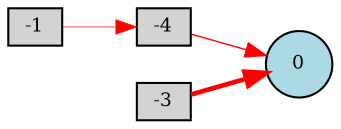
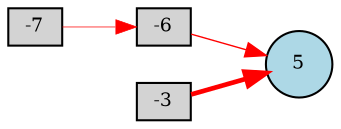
  digraph {
    rankdir=LR
    node [fillcolor=lightgray fontsize=9 shape=box style=filled]
    edge [color=red style=solid]
-   -1 [height=0.2 width=0.2]
-   -4 [height=0.2 width=0.2]
-   0 [fillcolor=lightblue height=0.2 shape=circle width=0.2]
+   -1 [height=0.2 width=0.2 label=-7]
+   -4 [height=0.2 width=0.2 label=-6]
+   0 [fillcolor=lightblue height=0.2 shape=circle width=0.2 label=5]
    -3 [height=0.2 width=0.2]
    -1 -> -4 [penwidth=0.3325607342443807]
    -4 -> 0 [penwidth=0.6653553523658304]
    -3 -> 0 [penwidth=2.2642649793300103]
  }
